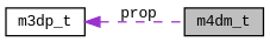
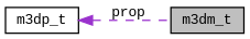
  digraph {
    rankdir=LR
    fontname="Liberation Mono"
    node [color=black fontname="Liberation Mono" fontsize=10 shape=record style=filled]
-   n1 [fillcolor=grey75 fontcolor=black height=0.2 label=m4dm_t width=0.4]
+   n1 [fillcolor=grey75 fontcolor=black height=0.2 label=m3dm_t width=0.4]
    n2 [fillcolor=white height=0.2 label=m3dp_t width=0.4]
    n2 -> n1 [color=darkorchid3 dir=back fontname="Liberation Mono" fontsize=10 label=" prop" labelfontname=Helvetica labelfontsize=10 style=dashed]
  }
